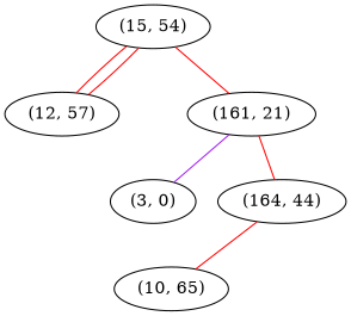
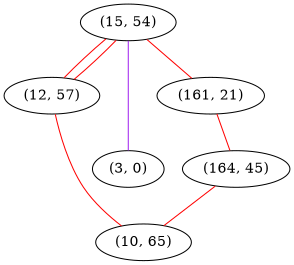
  graph {
    edge [color=red weight=1]
    n1 [label="(3, 0)"]
    "(15, 54)"
    "(12, 57)"
    n4 [label="(161, 21)"]
    "(10, 65)"
-   "(164, 44)"
-   n4 -- n1 [color=purple weight=4]
+   "(164, 44)" [label="(164, 45)"]
+   "(15, 54)" -- n1 [color=purple weight=4]
    "(15, 54)" -- "(12, 57)"
    "(15, 54)" -- "(12, 57)"
    "(15, 54)" -- n4
+   "(12, 57)" -- "(10, 65)"
    n4 -- "(164, 44)"
    "(164, 44)" -- "(10, 65)"
  }
